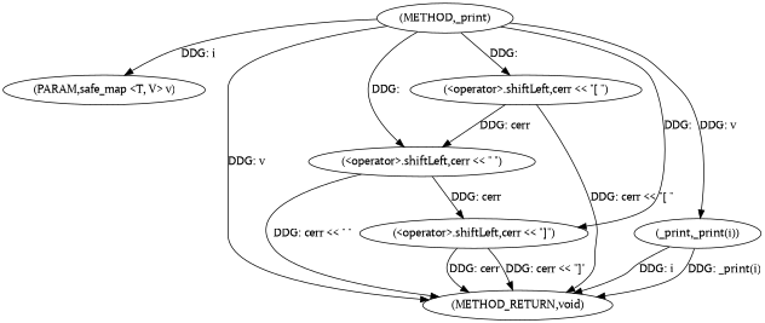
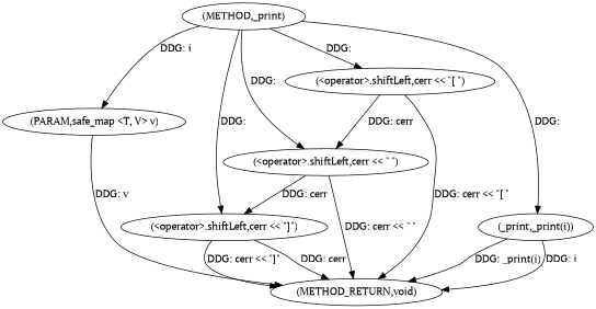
  digraph {
    fontname="PT Serif"
    node [fontname="PT Serif"]
    edge [fontname="PT Serif"]
    n1 [label="(METHOD,_print)"]
    n2 [label="(PARAM,safe_map <T, V> v)"]
    n3 [label="(<operator>.shiftLeft,cerr << \"[ \")"]
    n4 [label="(<operator>.shiftLeft,cerr << \"]\")"]
    n5 [label="(_print,_print(i))"]
    n6 [label="(<operator>.shiftLeft,cerr << \" \")"]
    n7 [label="(METHOD_RETURN,void)"]
    n1 -> n2 [label="DDG: i"]
    n1 -> n3 [label="DDG: "]
    n1 -> n4 [label="DDG: "]
-   n1 -> n5 [label="DDG: v"]
+   n1 -> n5 [label="DDG: "]
    n1 -> n6 [label="DDG: "]
-   n1 -> n7 [label="DDG: v"]
+   n2 -> n7 [label="DDG: v"]
    n3 -> n6 [label="DDG: cerr"]
    n3 -> n7 [label="DDG: cerr << \"[ \""]
    n4 -> n7 [label="DDG: cerr"]
    n4 -> n7 [label="DDG: cerr << \"]\""]
    n5 -> n7 [label="DDG: _print(i)"]
    n5 -> n7 [label="DDG: i"]
    n6 -> n4 [label="DDG: cerr"]
    n6 -> n7 [label="DDG: cerr << \" \""]
  }
